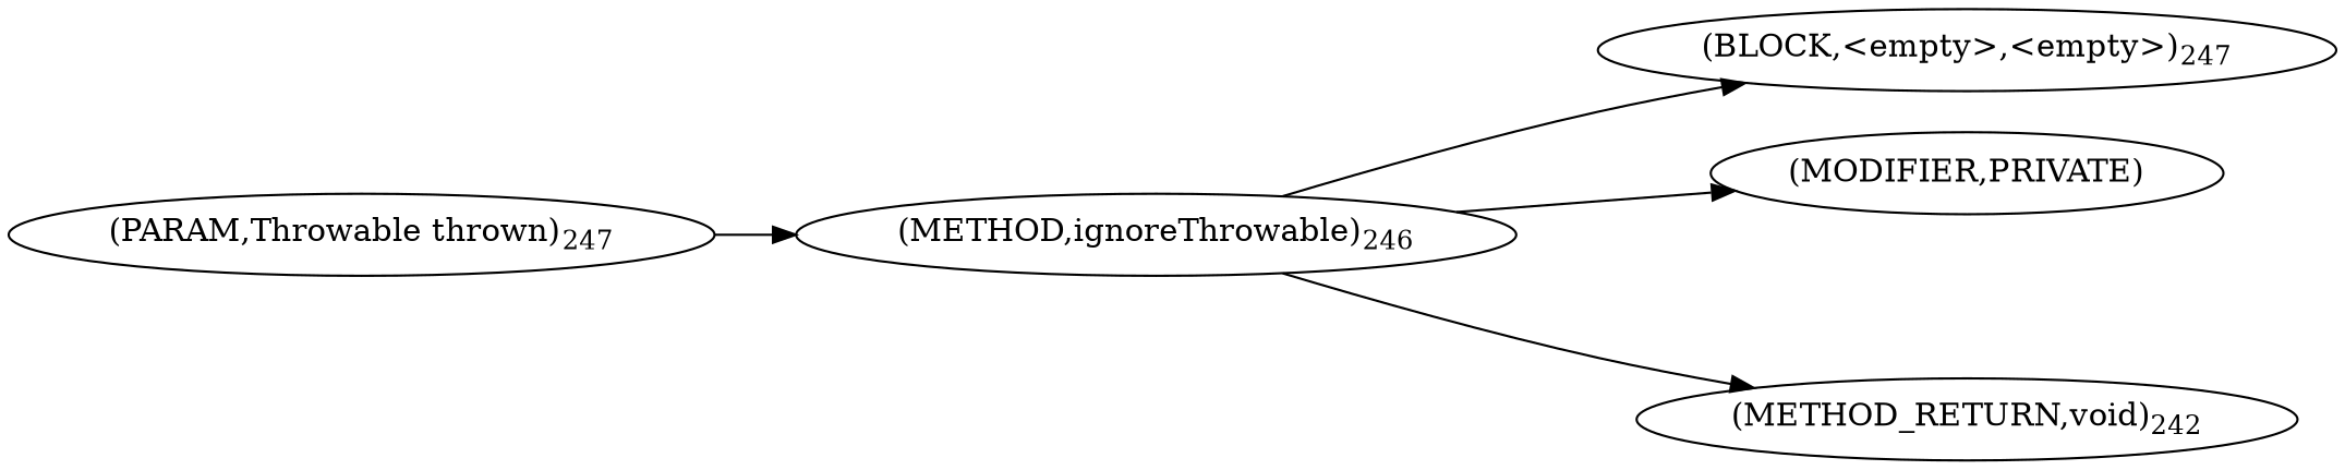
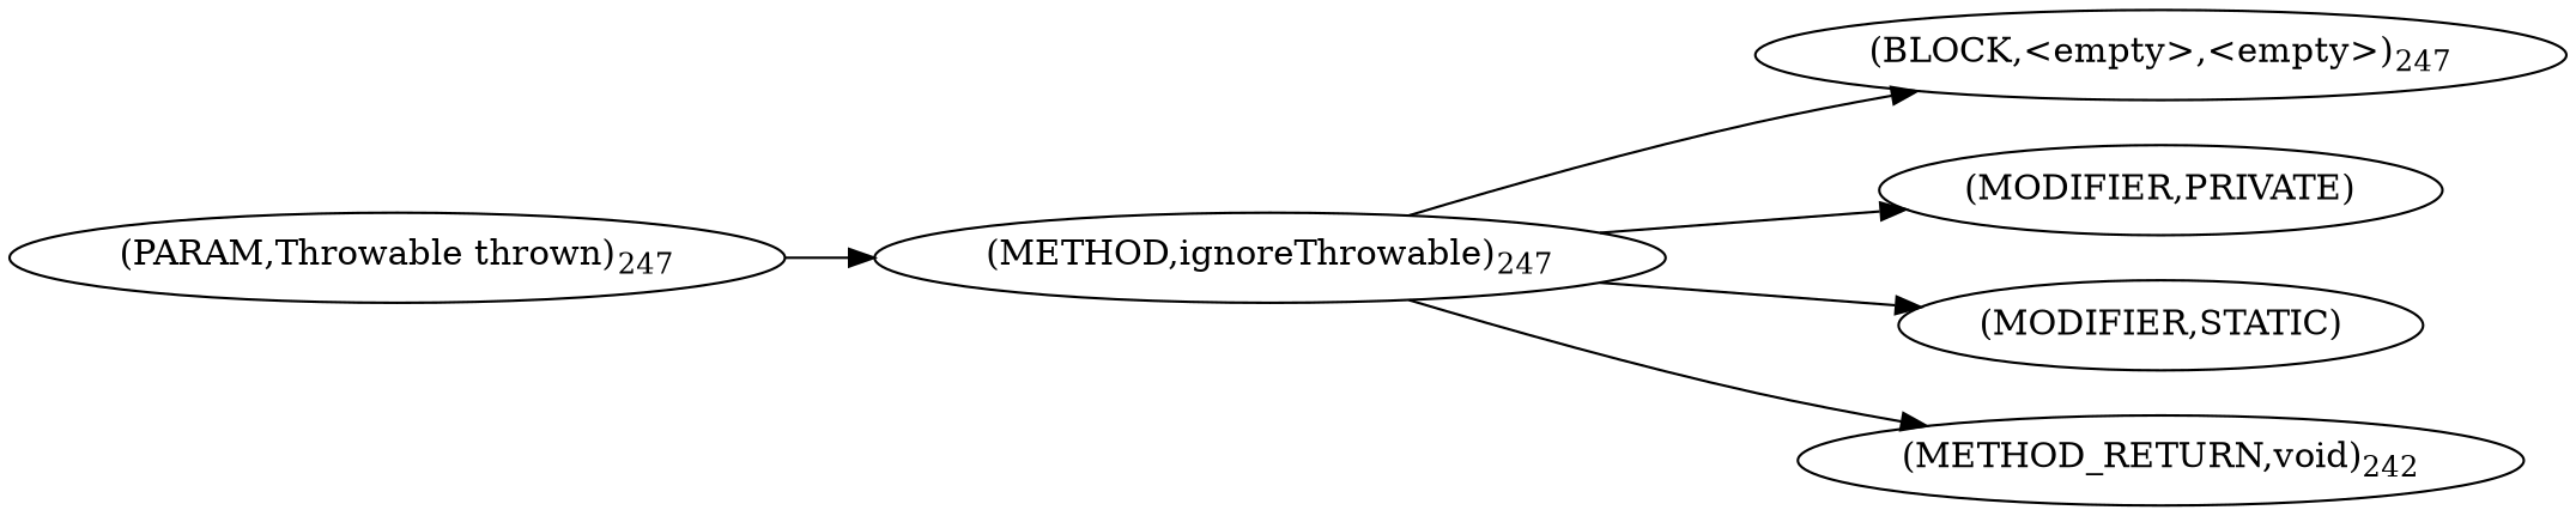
  digraph {
    rankdir=LR
-   n1 [label=<(METHOD,ignoreThrowable)<SUB>246</SUB>>]
+   n1 [label=<(METHOD,ignoreThrowable)<SUB>247</SUB>>]
    n2 [label=<(BLOCK,&lt;empty&gt;,&lt;empty&gt;)<SUB>247</SUB>>]
    n3 [label=<(MODIFIER,PRIVATE)>]
+   n4 [label=<(MODIFIER,STATIC)>]
    n5 [label=<(METHOD_RETURN,void)<SUB>242</SUB>>]
    n6 [label=<(PARAM,Throwable thrown)<SUB>247</SUB>>]
    n1 -> n2
    n1 -> n3
+   n1 -> n4
    n1 -> n5
    n6 -> n1
  }
